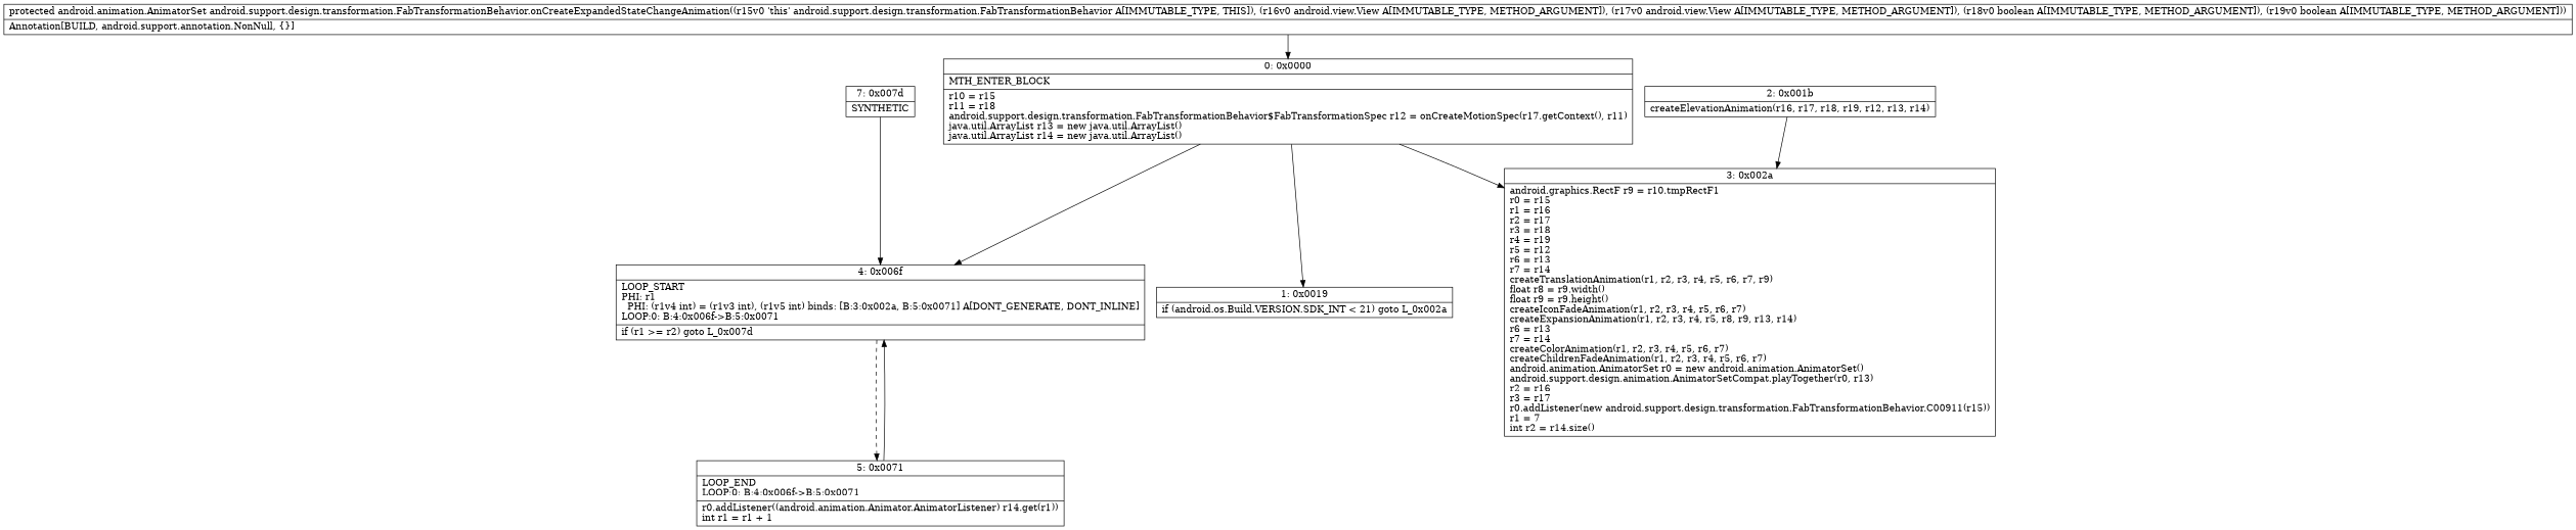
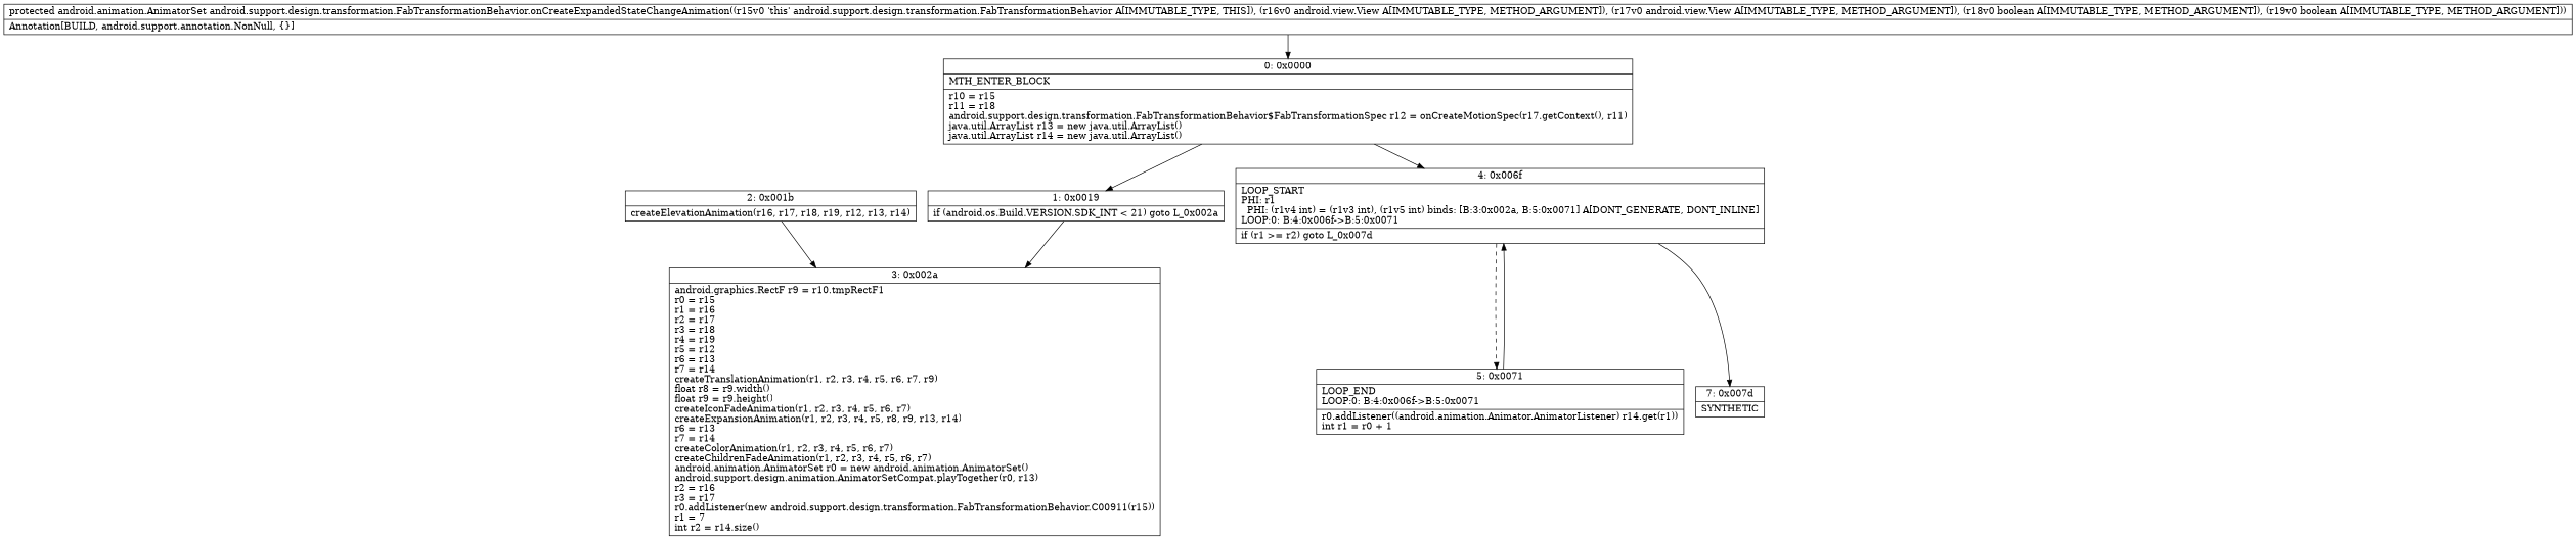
  digraph {
    node [shape=record]
    n1 [label="{0\:\ 0x0000|MTH_ENTER_BLOCK\l|r10 = r15\lr11 = r18\landroid.support.design.transformation.FabTransformationBehavior$FabTransformationSpec r12 = onCreateMotionSpec(r17.getContext(), r11)\ljava.util.ArrayList r13 = new java.util.ArrayList()\ljava.util.ArrayList r14 = new java.util.ArrayList()\l}"]
    n2 [label="{1\:\ 0x0019|if (android.os.Build.VERSION.SDK_INT \< 21) goto L_0x002a\l}"]
    n3 [label="{4\:\ 0x006f|LOOP_START\lPHI: r1 \l  PHI: (r1v4 int) = (r1v3 int), (r1v5 int) binds: [B:3:0x002a, B:5:0x0071] A[DONT_GENERATE, DONT_INLINE]\lLOOP:0: B:4:0x006f\-\>B:5:0x0071\l|if (r1 \>= r2) goto L_0x007d\l}"]
    n4 [label="{3\:\ 0x002a|android.graphics.RectF r9 = r10.tmpRectF1\lr0 = r15\lr1 = r16\lr2 = r17\lr3 = r18\lr4 = r19\lr5 = r12\lr6 = r13\lr7 = r14\lcreateTranslationAnimation(r1, r2, r3, r4, r5, r6, r7, r9)\lfloat r8 = r9.width()\lfloat r9 = r9.height()\lcreateIconFadeAnimation(r1, r2, r3, r4, r5, r6, r7)\lcreateExpansionAnimation(r1, r2, r3, r4, r5, r8, r9, r13, r14)\lr6 = r13\lr7 = r14\lcreateColorAnimation(r1, r2, r3, r4, r5, r6, r7)\lcreateChildrenFadeAnimation(r1, r2, r3, r4, r5, r6, r7)\landroid.animation.AnimatorSet r0 = new android.animation.AnimatorSet()\landroid.support.design.animation.AnimatorSetCompat.playTogether(r0, r13)\lr2 = r16\lr3 = r17\lr0.addListener(new android.support.design.transformation.FabTransformationBehavior.C00911(r15))\lr1 = 7\lint r2 = r14.size()\l}"]
    n5 [label="{2\:\ 0x001b|createElevationAnimation(r16, r17, r18, r19, r12, r13, r14)\l}"]
-   n6 [label="{5\:\ 0x0071|LOOP_END\lLOOP:0: B:4:0x006f\-\>B:5:0x0071\l|r0.addListener((android.animation.Animator.AnimatorListener) r14.get(r1))\lint r1 = r1 + 1\l}"]
+   n6 [label="{5\:\ 0x0071|LOOP_END\lLOOP:0: B:4:0x006f\-\>B:5:0x0071\l|r0.addListener((android.animation.Animator.AnimatorListener) r14.get(r1))\lint r1 = r0 + 1\l}"]
    n7 [label="{7\:\ 0x007d|SYNTHETIC\l}"]
    n8 [label="{protected android.animation.AnimatorSet android.support.design.transformation.FabTransformationBehavior.onCreateExpandedStateChangeAnimation((r15v0 'this' android.support.design.transformation.FabTransformationBehavior A[IMMUTABLE_TYPE, THIS]), (r16v0 android.view.View A[IMMUTABLE_TYPE, METHOD_ARGUMENT]), (r17v0 android.view.View A[IMMUTABLE_TYPE, METHOD_ARGUMENT]), (r18v0 boolean A[IMMUTABLE_TYPE, METHOD_ARGUMENT]), (r19v0 boolean A[IMMUTABLE_TYPE, METHOD_ARGUMENT]))  | Annotation[BUILD, android.support.annotation.NonNull, \{\}]\l}"]
    n1 -> n2
    n1 -> n3
-   n1 -> n4
+   n2 -> n4
    n3 -> n6 [style=dashed]
-   n7 -> n3
+   n3 -> n7
    n5 -> n4
    n6 -> n3
    n8 -> n1
  }
